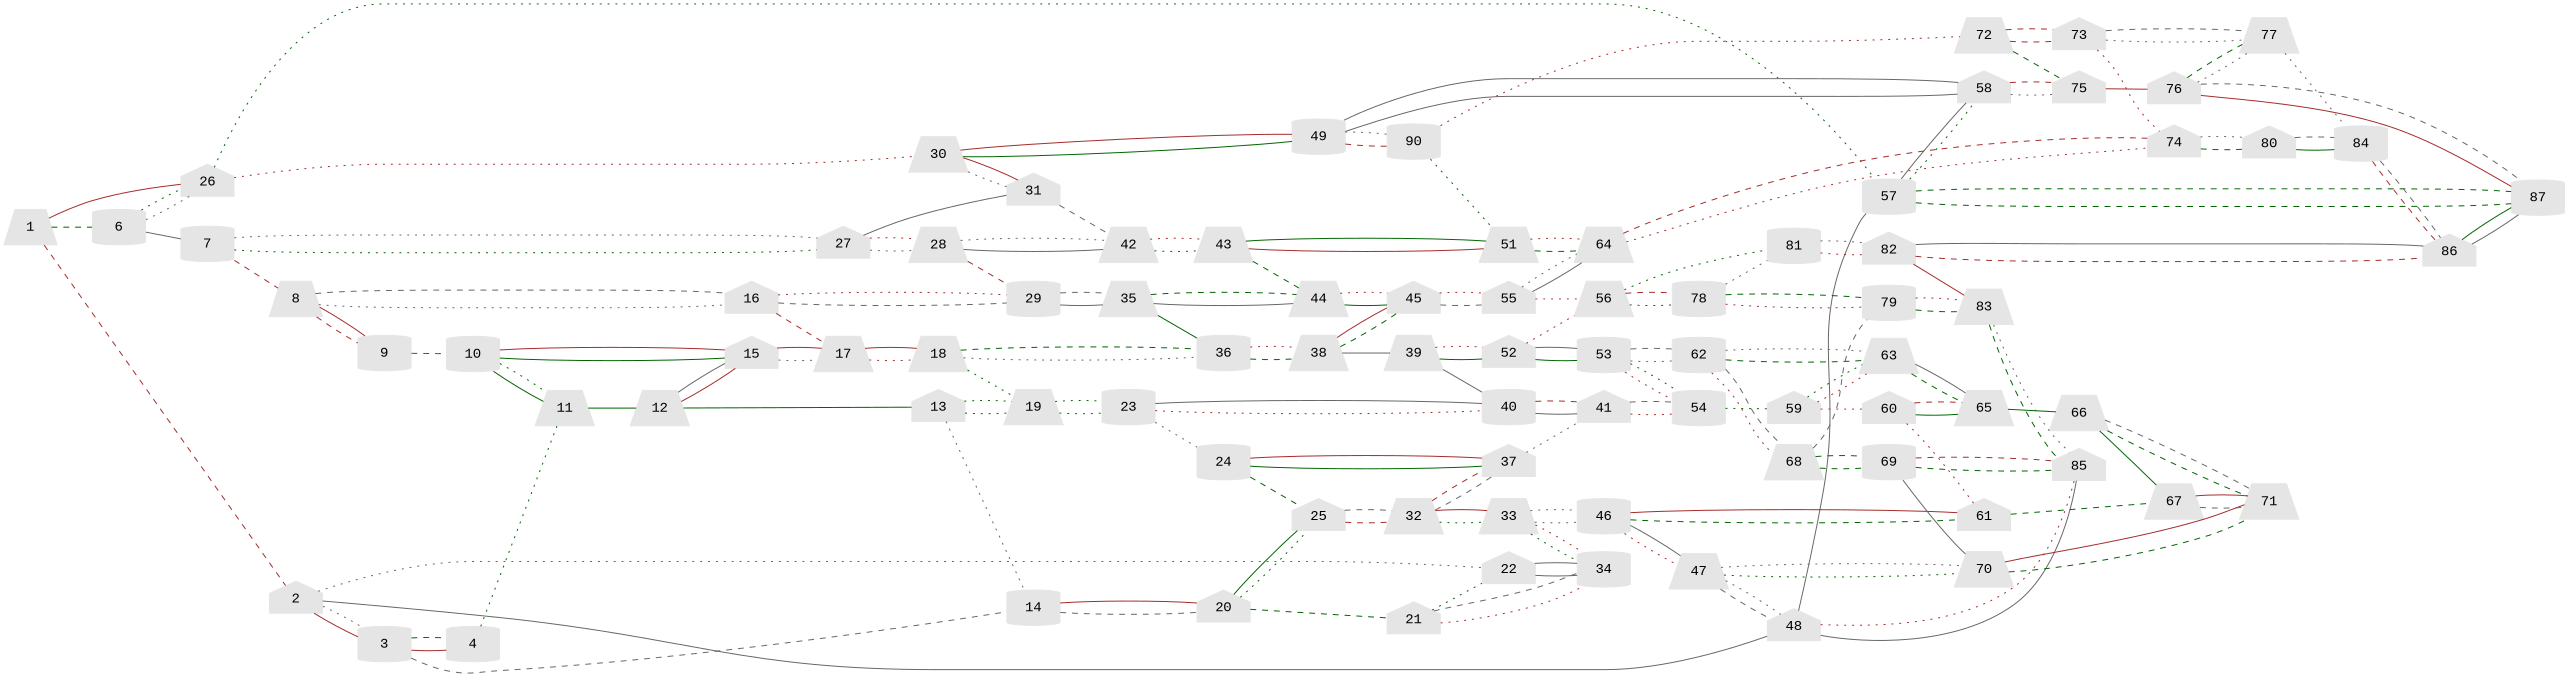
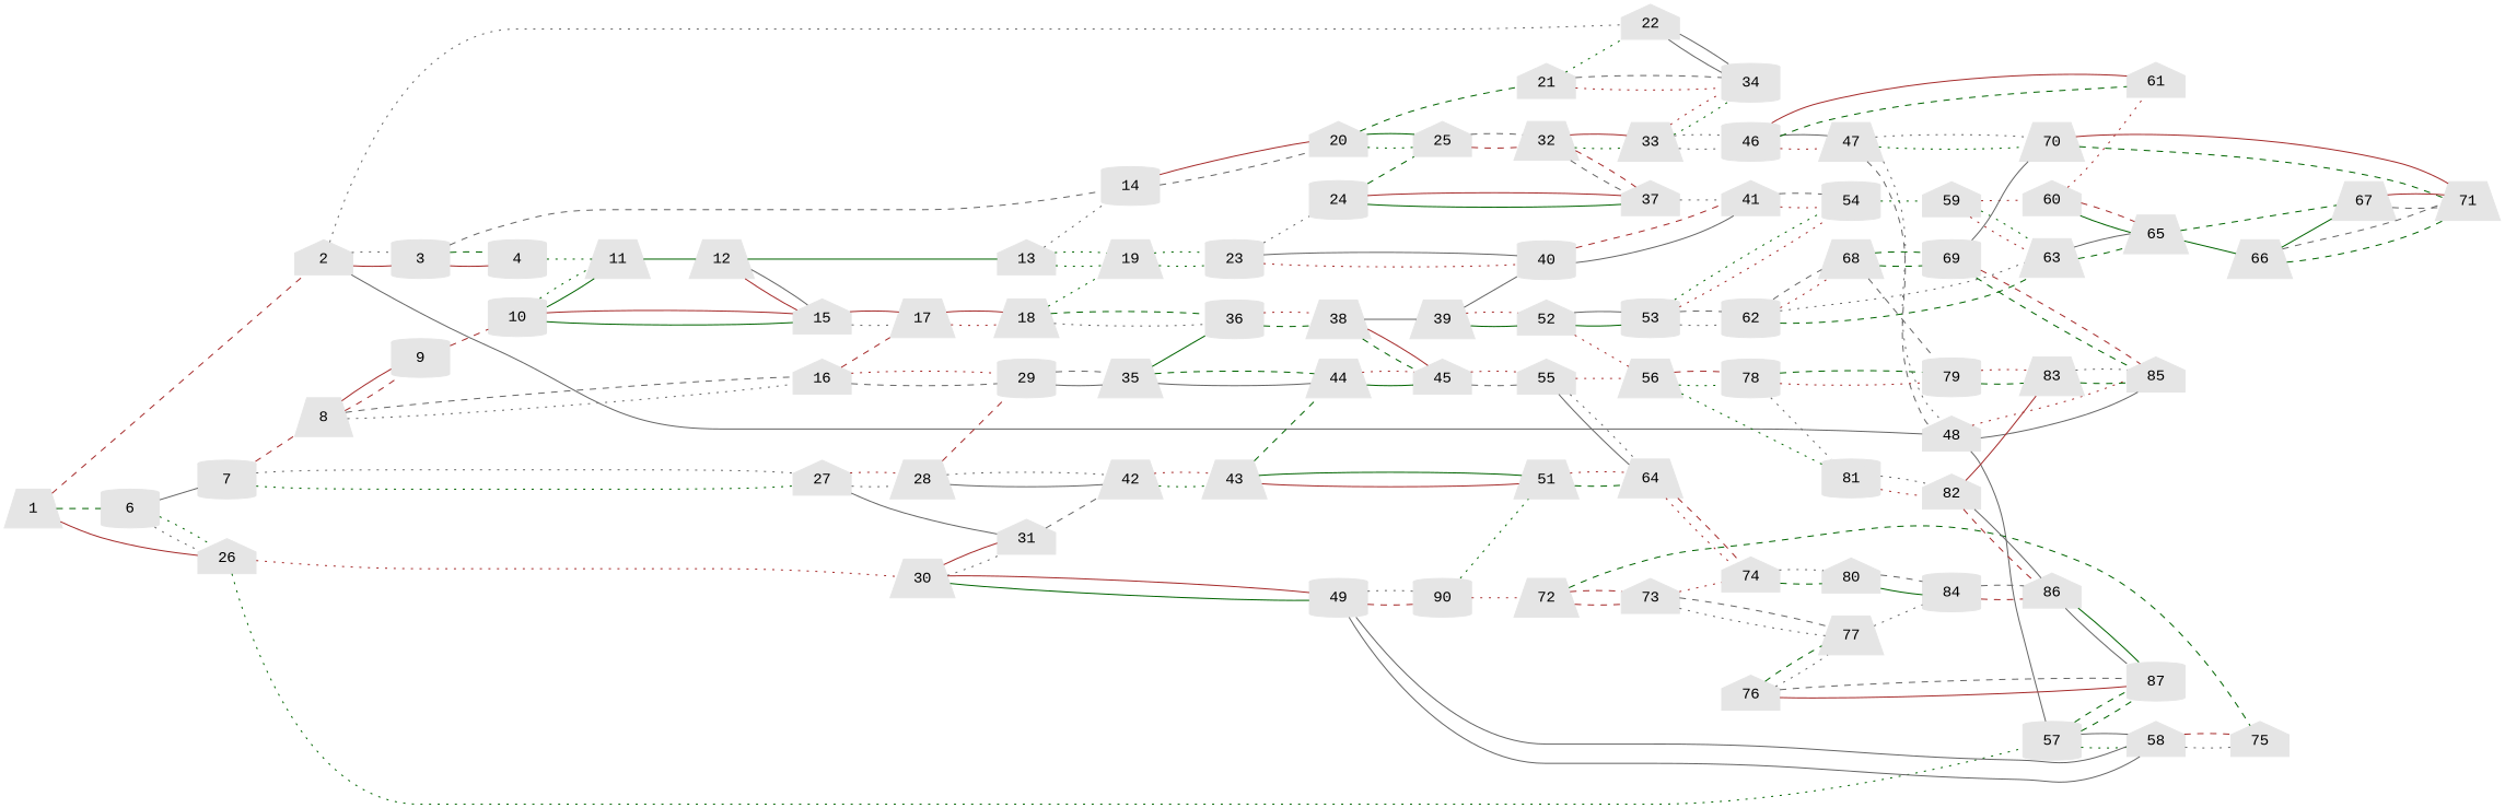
  graph {
    fontname="Liberation Mono"
    rankdir=LR
    node [color=gray90 fontname="Liberation Mono" shape=trapezium style=filled]
    edge [color=gray40 fontname="Liberation Mono" style=dotted]
    2 [shape=house]
    1
    6 [shape=cylinder]
    26 [shape=house]
    3 [shape=cylinder]
    22 [shape=house]
    48 [shape=house]
    7 [shape=cylinder]
    30
    57 [shape=cylinder]
    4 [shape=cylinder]
    14 [shape=cylinder]
    34 [shape=cylinder]
    85 [shape=house]
    11
    20 [shape=house]
    12
    9 [shape=cylinder]
    10 [shape=cylinder]
    8
    27 [shape=house]
    16 [shape=house]
    28
    31 [shape=house]
    17
    29 [shape=cylinder]
    15 [shape=house]
    13 [shape=house]
    19
    23 [shape=cylinder]
    21 [shape=house]
    25 [shape=house]
    18
    35
    36 [shape=cylinder]
    38
    24 [shape=cylinder]
    40 [shape=cylinder]
    32
    37 [shape=house]
    41 [shape=house]
    33
    49 [shape=cylinder]
    58 [shape=house]
    87 [shape=cylinder]
    42
    43
    44
    n49 [label=90 shape=cylinder]
    46 [shape=cylinder]
    47
    61 [shape=house]
    45 [shape=house]
    39
    54 [shape=cylinder]
    52 [shape=house]
    55 [shape=house]
    53 [shape=cylinder]
    56
    59 [shape=house]
    51
    64
    70
    67
    71
    72
    75 [shape=house]
    73 [shape=house]
    74 [shape=house]
    62 [shape=cylinder]
    78 [shape=cylinder]
    81 [shape=cylinder]
    63
    68
    60 [shape=house]
    79 [shape=cylinder]
    76 [shape=house]
    65
    66
    69 [shape=cylinder]
    80 [shape=house]
    83
    77
    84 [shape=cylinder]
    86 [shape=house]
    82 [shape=house]
    2 -- 3 [color=brown style=solid]
    2 -- 3
    2 -- 22
    2 -- 48 [style=solid]
    1 -- 2 [color=brown style=dashed]
    1 -- 6 [color=darkgreen style=dashed]
    1 -- 26 [color=brown style=solid]
    6 -- 26
    6 -- 26 [color=darkgreen]
    6 -- 7 [style=solid]
    26 -- 30 [color=brown]
    26 -- 57 [color=darkgreen]
    3 -- 4 [color=brown style=solid]
    3 -- 4 [color=darkgreen style=dashed]
    3 -- 14 [style=dashed]
    22 -- 34 [style=solid]
    22 -- 34 [style=solid]
    48 -- 57 [style=solid]
    48 -- 85 [style=solid]
    48 -- 85 [color=brown]
    7 -- 8 [color=brown style=dashed]
    7 -- 27 [color=darkgreen]
    7 -- 27
    30 -- 31
    30 -- 31 [color=brown style=solid]
    30 -- 49 [color=darkgreen style=solid]
    30 -- 49 [color=brown style=solid]
    57 -- 58 [color=darkgreen]
    57 -- 58 [style=solid]
    57 -- 87 [color=darkgreen style=dashed]
    57 -- 87 [color=darkgreen style=dashed]
    4 -- 11 [color=darkgreen]
    14 -- 20 [style=dashed]
    14 -- 20 [color=brown style=solid]
    11 -- 12 [color=darkgreen style=solid]
    20 -- 21 [color=darkgreen style=dashed]
    20 -- 25 [color=darkgreen]
    20 -- 25 [color=darkgreen style=solid]
    12 -- 15 [color=brown style=solid]
    12 -- 15 [style=solid]
    12 -- 13 [color=darkgreen style=solid]
    9 -- 10 [color=brown style=dashed]
    10 -- 11 [color=darkgreen style=solid]
    10 -- 11 [color=darkgreen]
    10 -- 15 [color=darkgreen style=solid]
    10 -- 15 [color=brown style=solid]
    8 -- 9 [color=brown style=dashed]
    8 -- 9 [color=brown style=solid]
    8 -- 16
    8 -- 16 [style=dashed]
    27 -- 28
    27 -- 28 [color=brown]
    27 -- 31 [style=solid]
    16 -- 17 [color=brown style=dashed]
    16 -- 29 [style=dashed]
    16 -- 29 [color=brown]
    28 -- 29 [color=brown style=dashed]
    28 -- 42 [style=solid]
    28 -- 42
    31 -- 42 [style=dashed]
    17 -- 18 [color=brown]
    17 -- 18 [color=brown style=solid]
    29 -- 35 [style=solid]
    29 -- 35 [style=dashed]
    15 -- 17
    15 -- 17 [color=brown style=solid]
    13 -- 14
    13 -- 19 [color=darkgreen]
    13 -- 19 [color=darkgreen]
    19 -- 23 [color=darkgreen]
    19 -- 23 [color=darkgreen]
    23 -- 24
    23 -- 40 [color=brown]
    23 -- 40 [style=solid]
    21 -- 22 [color=darkgreen]
    21 -- 34 [color=brown]
    21 -- 34 [style=dashed]
    25 -- 32 [color=brown style=dashed]
    25 -- 32 [style=dashed]
    18 -- 19 [color=darkgreen]
    18 -- 36
    18 -- 36 [color=darkgreen style=dashed]
    35 -- 36 [color=darkgreen style=solid]
    35 -- 44 [style=solid]
    35 -- 44 [color=darkgreen style=dashed]
    36 -- 38 [color=darkgreen style=dashed]
    36 -- 38 [color=brown]
    38 -- 45 [color=darkgreen style=dashed]
    38 -- 45 [color=brown style=solid]
    38 -- 39 [style=solid]
    24 -- 25 [color=darkgreen style=dashed]
    24 -- 37 [color=darkgreen style=solid]
    24 -- 37 [color=brown style=solid]
    40 -- 41 [style=solid]
    40 -- 41 [color=brown style=dashed]
    32 -- 37 [style=dashed]
    32 -- 37 [color=brown style=dashed]
    32 -- 33 [color=darkgreen]
    32 -- 33 [color=brown style=solid]
    37 -- 41
    41 -- 54 [color=brown]
    41 -- 54 [style=dashed]
    33 -- 34 [color=darkgreen]
    33 -- 34 [color=brown]
    33 -- 46
    33 -- 46
    49 -- 58 [style=solid]
    49 -- 58 [style=solid]
    49 -- n49 [color=brown style=dashed]
    49 -- n49
    58 -- 75
    58 -- 75 [color=brown style=dashed]
    42 -- 43 [color=darkgreen]
    42 -- 43 [color=brown]
    43 -- 44 [color=darkgreen style=dashed]
    43 -- 51 [color=brown style=solid]
    43 -- 51 [color=darkgreen style=solid]
    44 -- 45 [color=darkgreen style=solid]
    44 -- 45 [color=brown]
    n49 -- 51 [color=darkgreen]
    n49 -- 72 [color=brown]
    46 -- 47 [color=brown]
    46 -- 47 [style=solid]
    46 -- 61 [color=darkgreen style=dashed]
    46 -- 61 [color=brown style=solid]
    47 -- 48 [style=dashed]
    47 -- 48
    47 -- 70 [color=darkgreen]
    47 -- 70
-   61 -- 67 [color=darkgreen style=dashed]
+   65 -- 67 [color=darkgreen style=dashed]
    45 -- 55 [style=dashed]
    45 -- 55 [color=brown]
    39 -- 40 [style=solid]
    39 -- 52 [color=darkgreen style=solid]
    39 -- 52 [color=brown]
    54 -- 59 [color=darkgreen]
    52 -- 53 [color=darkgreen style=solid]
    52 -- 53 [style=solid]
    52 -- 56 [color=brown]
    55 -- 56 [color=brown]
    55 -- 64 [style=solid]
    55 -- 64
    53 -- 54 [color=brown]
    53 -- 54 [color=darkgreen]
    53 -- 62
    53 -- 62 [style=dashed]
    56 -- 78 [color=darkgreen]
    56 -- 78 [color=brown style=dashed]
    56 -- 81 [color=darkgreen]
    59 -- 63 [color=brown]
    59 -- 63 [color=darkgreen]
    59 -- 60 [color=brown]
    51 -- 64 [color=darkgreen style=dashed]
    51 -- 64 [color=brown]
    64 -- 74 [color=brown]
    64 -- 74 [color=brown style=dashed]
    70 -- 71 [color=darkgreen style=dashed]
    70 -- 71 [color=brown style=solid]
    67 -- 71 [style=dashed]
    67 -- 71 [color=brown style=solid]
    72 -- 75 [color=darkgreen style=dashed]
    72 -- 73 [color=brown style=dashed]
    72 -- 73 [color=brown style=dashed]
-   75 -- 76 [color=brown style=solid]
    73 -- 74 [color=brown]
    73 -- 77
    73 -- 77 [style=dashed]
    74 -- 80 [color=darkgreen style=dashed]
    74 -- 80
    62 -- 63 [color=darkgreen style=dashed]
    62 -- 63
    62 -- 68 [color=brown]
    62 -- 68 [style=dashed]
    78 -- 81
    78 -- 79 [color=brown]
    78 -- 79 [color=darkgreen style=dashed]
    81 -- 82 [color=brown]
    81 -- 82
    63 -- 65 [color=darkgreen style=dashed]
    63 -- 65 [style=solid]
    68 -- 79 [style=dashed]
    68 -- 69 [color=darkgreen style=dashed]
    68 -- 69 [color=darkgreen style=dashed]
    60 -- 61 [color=brown]
    60 -- 65 [color=darkgreen style=solid]
    60 -- 65 [color=brown style=dashed]
    79 -- 83 [color=darkgreen style=dashed]
    79 -- 83 [color=brown]
    76 -- 87 [color=brown style=solid]
    76 -- 87 [style=dashed]
    76 -- 77
    76 -- 77 [color=darkgreen style=dashed]
    65 -- 66 [color=darkgreen style=solid]
    66 -- 67 [color=darkgreen style=solid]
    66 -- 71 [color=darkgreen style=dashed]
    66 -- 71 [style=dashed]
    69 -- 85 [color=darkgreen style=dashed]
    69 -- 85 [color=brown style=dashed]
    69 -- 70 [style=solid]
    80 -- 84 [color=darkgreen style=solid]
    80 -- 84 [style=dashed]
    83 -- 85 [color=darkgreen style=dashed]
    83 -- 85
    77 -- 84
    84 -- 86 [color=brown style=dashed]
    84 -- 86 [style=dashed]
    86 -- 87 [style=solid]
    86 -- 87 [color=darkgreen style=solid]
    82 -- 83 [color=brown style=solid]
    82 -- 86 [color=brown style=dashed]
    82 -- 86 [style=solid]
  }
